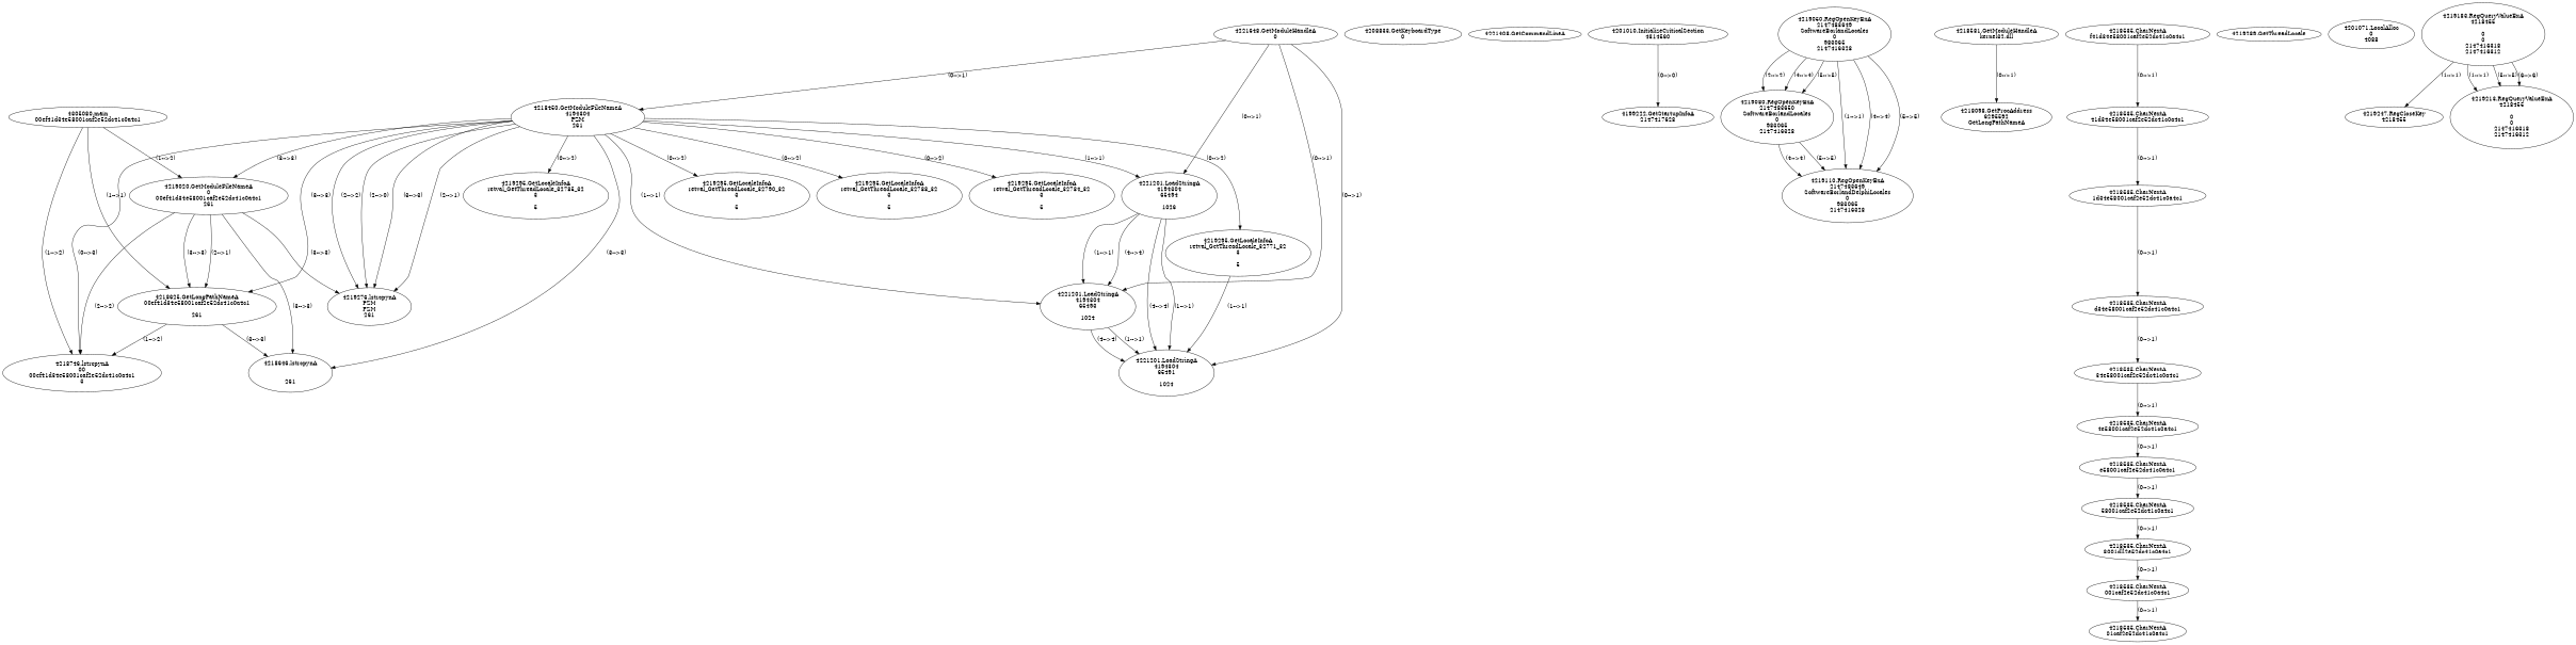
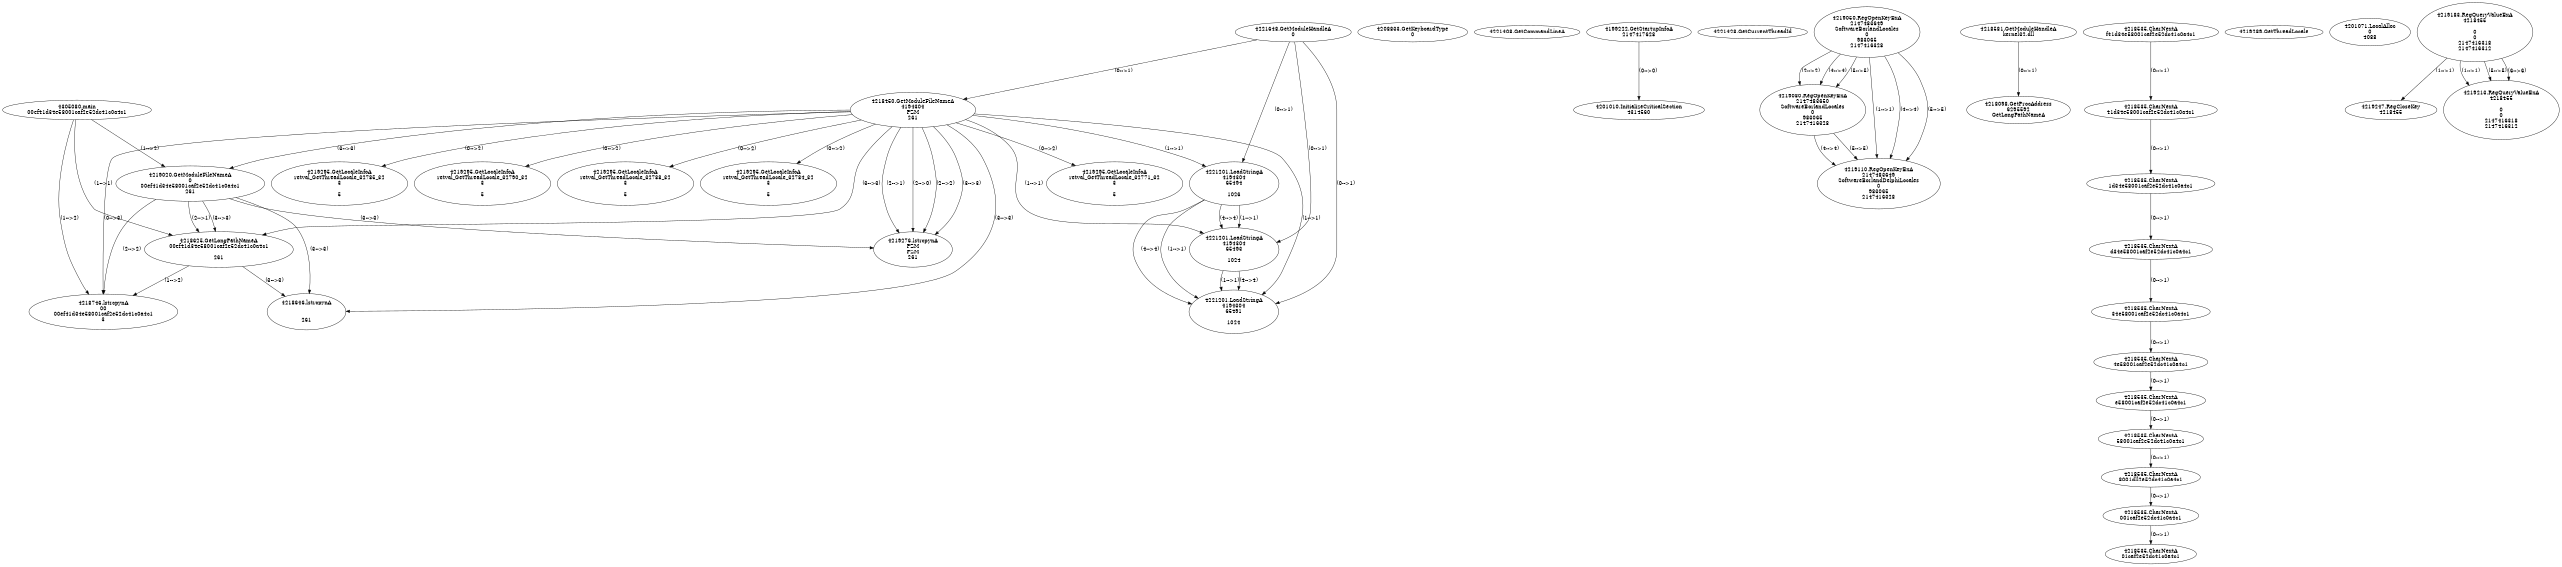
  digraph {
    n1 [label="4305080.main\n00ef41d34e58001caf2e52dc41c0a4c1"]
    n2 [label="4219020.GetModuleFileNameA\n0\n00ef41d34e58001caf2e52dc41c0a4c1\n261"]
    n3 [label="4218625.GetLongPathNameA\n00ef41d34e58001caf2e52dc41c0a4c1\n\n261"]
    n4 [label="4218746.lstrcpynA\n00\n00ef41d34e58001caf2e52dc41c0a4c1\n3"]
    n5 [label="4219276.lstrcpynA\nPZM\nPZM\n261"]
    n6 [label="4218646.lstrcpynA\n\n\n261"]
    n7 [label="4221648.GetModuleHandleA\n0"]
    n8 [label="4218450.GetModuleFileNameA\n4194304\nPZM\n261"]
    n9 [label="4221201.LoadStringA\n4194304\n65494\n\n1026"]
    n10 [label="4221201.LoadStringA\n4194304\n65493\n\n1024"]
    n11 [label="4221201.LoadStringA\n4194304\n65491\n\n1024"]
    n12 [label="4219295.GetLocaleInfoA\nretval_GetThreadLocale_32771_32\n3\n\n5"]
    n13 [label="4219295.GetLocaleInfoA\nretval_GetThreadLocale_32785_32\n3\n\n5"]
    n14 [label="4219295.GetLocaleInfoA\nretval_GetThreadLocale_32790_32\n3\n\n5"]
    n15 [label="4219295.GetLocaleInfoA\nretval_GetThreadLocale_32788_32\n3\n\n5"]
    n16 [label="4219295.GetLocaleInfoA\nretval_GetThreadLocale_32784_32\n3\n\n5"]
    n17 [label="4208833.GetKeyboardType\n0"]
    n18 [label="4221408.GetCommandLineA\n"]
    n19 [label="4199222.GetStartupInfoA\n2147417628"]
    n20 [label="4201010.InitializeCriticalSection\n4314560"]
+   n21 [label="4221428.GetCurrentThreadId\n"]
    n22 [label="4219050.RegOpenKeyExA\n2147483649\nSoftware\Borland\Locales\n0\n983065\n2147416328"]
    n23 [label="4219080.RegOpenKeyExA\n2147483650\nSoftware\Borland\Locales\n0\n983065\n2147416328"]
    n24 [label="4219110.RegOpenKeyExA\n2147483649\nSoftware\Borland\Delphi\Locales\n0\n983065\n2147416328"]
    n25 [label="4218581.GetModuleHandleA\nkernel32.dll"]
    n26 [label="4218098.GetProcAddress\n6295592\nGetLongPathNameA"]
    n27 [label="4218535.CharNextA\nf41d34e58001caf2e52dc41c0a4c1"]
    n28 [label="4218535.CharNextA\n41d34e58001caf2e52dc41c0a4c1"]
    n29 [label="4218535.CharNextA\n1d34e58001caf2e52dc41c0a4c1"]
    n30 [label="4218535.CharNextA\nd34e58001caf2e52dc41c0a4c1"]
    n31 [label="4218535.CharNextA\n34e58001caf2e52dc41c0a4c1"]
    n32 [label="4218535.CharNextA\n4e58001caf2e52dc41c0a4c1"]
    n33 [label="4218535.CharNextA\ne58001caf2e52dc41c0a4c1"]
    n34 [label="4218535.CharNextA\n58001caf2e52dc41c0a4c1"]
    n35 [label="4218535.CharNextA\n8001dll2e52dc41c0a4c1"]
    n36 [label="4218535.CharNextA\n001caf2e52dc41c0a4c1"]
    n37 [label="4218535.CharNextA\n01caf2e52dc41c0a4c1"]
    n38 [label="4219289.GetThreadLocale\n"]
    n39 [label="4201071.LocalAlloc\n0\n4088"]
    n40 [label="4219183.RegQueryValueExA\n4218455\n\n0\n0\n2147416318\n2147416312"]
    n41 [label="4219247.RegCloseKey\n4218455"]
    n42 [label="4219213.RegQueryValueExA\n4218455\n\n0\n0\n2147416318\n2147416312"]
    n1 -> n2 [label="(1-->2)"]
    n1 -> n3 [label="(1-->1)"]
    n1 -> n4 [label="(1-->2)"]
    n2 -> n3 [label="(2-->1)"]
    n2 -> n3 [label="(3-->3)"]
    n2 -> n4 [label="(2-->2)"]
    n2 -> n5 [label="(3-->3)"]
    n2 -> n6 [label="(3-->3)"]
    n3 -> n4 [label="(1-->2)"]
    n3 -> n6 [label="(3-->3)"]
    n7 -> n8 [label="(0-->1)"]
    n7 -> n9 [label="(0-->1)"]
    n7 -> n10 [label="(0-->1)"]
    n7 -> n11 [label="(0-->1)"]
    n8 -> n2 [label="(3-->3)"]
    n8 -> n3 [label="(3-->3)"]
    n8 -> n4 [label="(0-->3)"]
    n8 -> n5 [label="(2-->1)"]
    n8 -> n5 [label="(2-->2)"]
    n8 -> n5 [label="(3-->3)"]
    n8 -> n5 [label="(2-->0)"]
    n8 -> n6 [label="(3-->3)"]
    n8 -> n9 [label="(1-->1)"]
    n8 -> n10 [label="(1-->1)"]
-   n12 -> n11 [label="(1-->1)"]
+   n8 -> n11 [label="(1-->1)"]
    n8 -> n12 [label="(0-->2)"]
    n8 -> n13 [label="(0-->2)"]
    n8 -> n14 [label="(0-->2)"]
    n8 -> n15 [label="(0-->2)"]
    n8 -> n16 [label="(0-->2)"]
    n9 -> n10 [label="(1-->1)"]
    n9 -> n10 [label="(4-->4)"]
    n9 -> n11 [label="(1-->1)"]
    n9 -> n11 [label="(4-->4)"]
    n10 -> n11 [label="(1-->1)"]
    n10 -> n11 [label="(4-->4)"]
-   n20 -> n19 [label="(0-->0)"]
+   n19 -> n20 [label="(0-->0)"]
    n22 -> n23 [label="(2-->2)"]
    n22 -> n23 [label="(4-->4)"]
    n22 -> n23 [label="(5-->5)"]
    n22 -> n24 [label="(1-->1)"]
    n22 -> n24 [label="(4-->4)"]
    n22 -> n24 [label="(5-->5)"]
    n23 -> n24 [label="(4-->4)"]
    n23 -> n24 [label="(5-->5)"]
    n25 -> n26 [label="(0-->1)"]
    n27 -> n28 [label="(0-->1)"]
    n28 -> n29 [label="(0-->1)"]
    n29 -> n30 [label="(0-->1)"]
    n30 -> n31 [label="(0-->1)"]
    n31 -> n32 [label="(0-->1)"]
    n32 -> n33 [label="(0-->1)"]
    n33 -> n34 [label="(0-->1)"]
    n34 -> n35 [label="(0-->1)"]
    n35 -> n36 [label="(0-->1)"]
    n36 -> n37 [label="(0-->1)"]
    n40 -> n41 [label="(1-->1)"]
    n40 -> n42 [label="(1-->1)"]
    n40 -> n42 [label="(5-->5)"]
    n40 -> n42 [label="(6-->6)"]
  }
